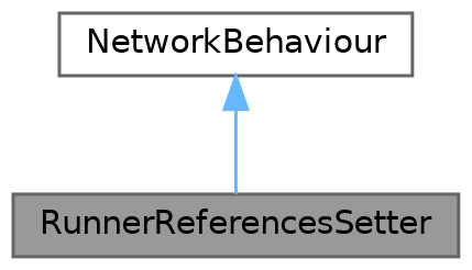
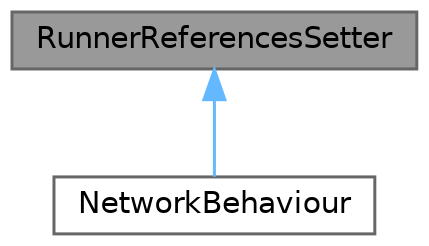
  digraph {
    node [color=gray40 fontname=Helvetica fontsize=10 shape=box style=filled]
    n1 [fillcolor=grey60 fontcolor=black height=0.2 label=RunnerReferencesSetter width=0.4]
    n2 [fillcolor=white height=0.2 label=NetworkBehaviour width=0.4]
-   n2 -> n1 [color=steelblue1 dir=back fontname=Helvetica fontsize=10 labelfontname=Helvetica labelfontsize=10 style=solid]
+   n1 -> n2 [color=steelblue1 dir=back fontname=Helvetica fontsize=10 labelfontname=Helvetica labelfontsize=10 style=solid]
  }
